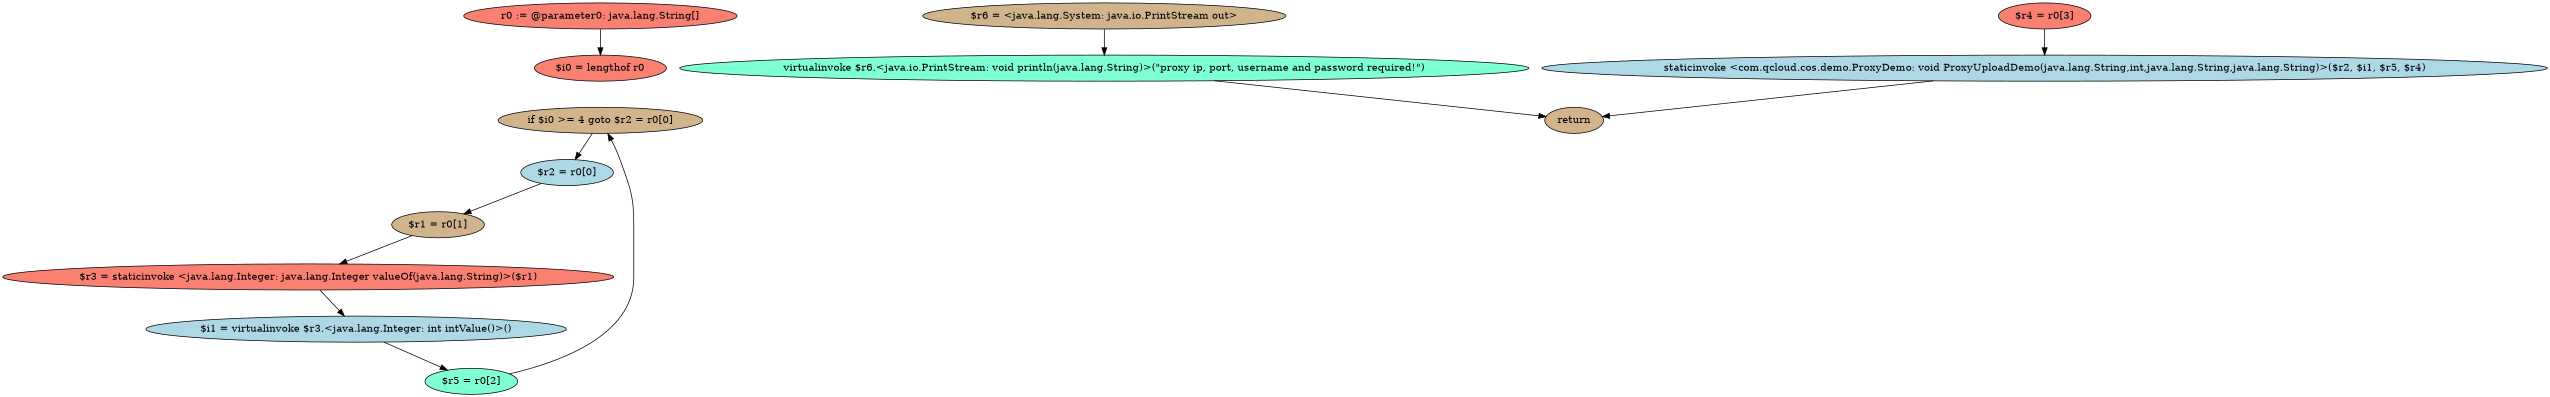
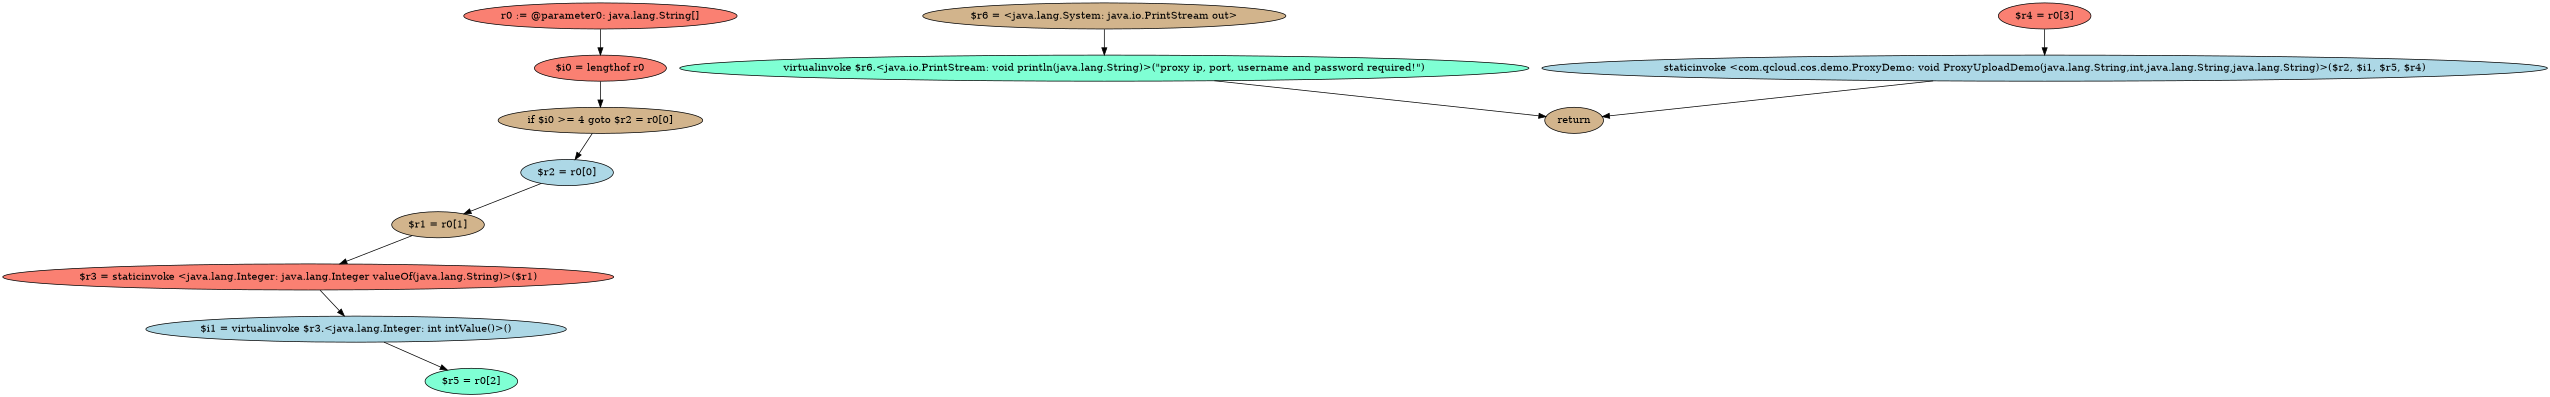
  digraph {
    node [fillcolor=salmon style=filled]
    "r0 := @parameter0: java.lang.String[]"
    "$i0 = lengthof r0"
    "if $i0 >= 4 goto $r2 = r0[0]" [fillcolor=tan]
    "$r2 = r0[0]" [fillcolor=lightblue]
    "$r6 = <java.lang.System: java.io.PrintStream out>" [fillcolor=tan]
    "virtualinvoke $r6.<java.io.PrintStream: void println(java.lang.String)>(\"proxy ip, port, username and password required!\")" [fillcolor=aquamarine]
    "$r1 = r0[1]" [fillcolor=tan]
    return [fillcolor=tan]
    "$r3 = staticinvoke <java.lang.Integer: java.lang.Integer valueOf(java.lang.String)>($r1)"
    "$i1 = virtualinvoke $r3.<java.lang.Integer: int intValue()>()" [fillcolor=lightblue]
    "$r5 = r0[2]" [fillcolor=aquamarine]
    "staticinvoke <com.qcloud.cos.demo.ProxyDemo: void ProxyUploadDemo(java.lang.String,int,java.lang.String,java.lang.String)>($r2, $i1, $r5, $r4)" [fillcolor=lightblue]
    "$r4 = r0[3]"
    "r0 := @parameter0: java.lang.String[]" -> "$i0 = lengthof r0"
-   "$r5 = r0[2]" -> "if $i0 >= 4 goto $r2 = r0[0]"
+   "$i0 = lengthof r0" -> "if $i0 >= 4 goto $r2 = r0[0]"
    "if $i0 >= 4 goto $r2 = r0[0]" -> "$r2 = r0[0]"
    "$r2 = r0[0]" -> "$r1 = r0[1]"
    "$r6 = <java.lang.System: java.io.PrintStream out>" -> "virtualinvoke $r6.<java.io.PrintStream: void println(java.lang.String)>(\"proxy ip, port, username and password required!\")"
    "virtualinvoke $r6.<java.io.PrintStream: void println(java.lang.String)>(\"proxy ip, port, username and password required!\")" -> return
    "$r1 = r0[1]" -> "$r3 = staticinvoke <java.lang.Integer: java.lang.Integer valueOf(java.lang.String)>($r1)"
    "$r3 = staticinvoke <java.lang.Integer: java.lang.Integer valueOf(java.lang.String)>($r1)" -> "$i1 = virtualinvoke $r3.<java.lang.Integer: int intValue()>()"
    "$i1 = virtualinvoke $r3.<java.lang.Integer: int intValue()>()" -> "$r5 = r0[2]"
    "staticinvoke <com.qcloud.cos.demo.ProxyDemo: void ProxyUploadDemo(java.lang.String,int,java.lang.String,java.lang.String)>($r2, $i1, $r5, $r4)" -> return
    "$r4 = r0[3]" -> "staticinvoke <com.qcloud.cos.demo.ProxyDemo: void ProxyUploadDemo(java.lang.String,int,java.lang.String,java.lang.String)>($r2, $i1, $r5, $r4)"
  }
